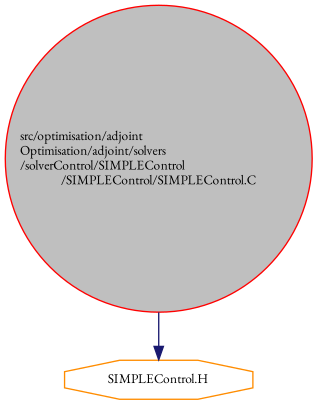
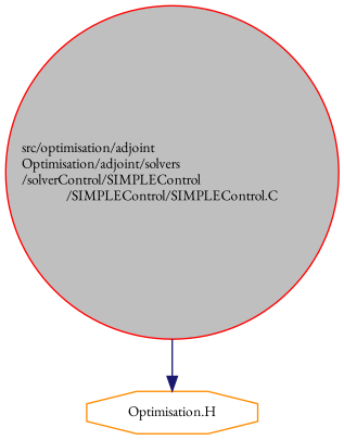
  digraph {
    fontname="EB Garamond"
    node [fontname="EB Garamond" fontsize=10]
    n1 [color=red fillcolor=grey75 fontcolor=black height=0.2 label="src/optimisation/adjoint\lOptimisation/adjoint/solvers\l/solverControl/SIMPLEControl\l/SIMPLEControl/SIMPLEControl.C" shape=circle style=filled width=0.4]
-   n2 [color=darkorange height=0.2 label="SIMPLEControl.H" shape=octagon width=0.4]
+   n2 [color=darkorange height=0.2 label="Optimisation.H" shape=octagon width=0.4]
    n1 -> n2 [color=midnightblue fontname="EB Garamond" fontsize=10 labelfontname=Helvetica labelfontsize=10 style=solid]
  }
